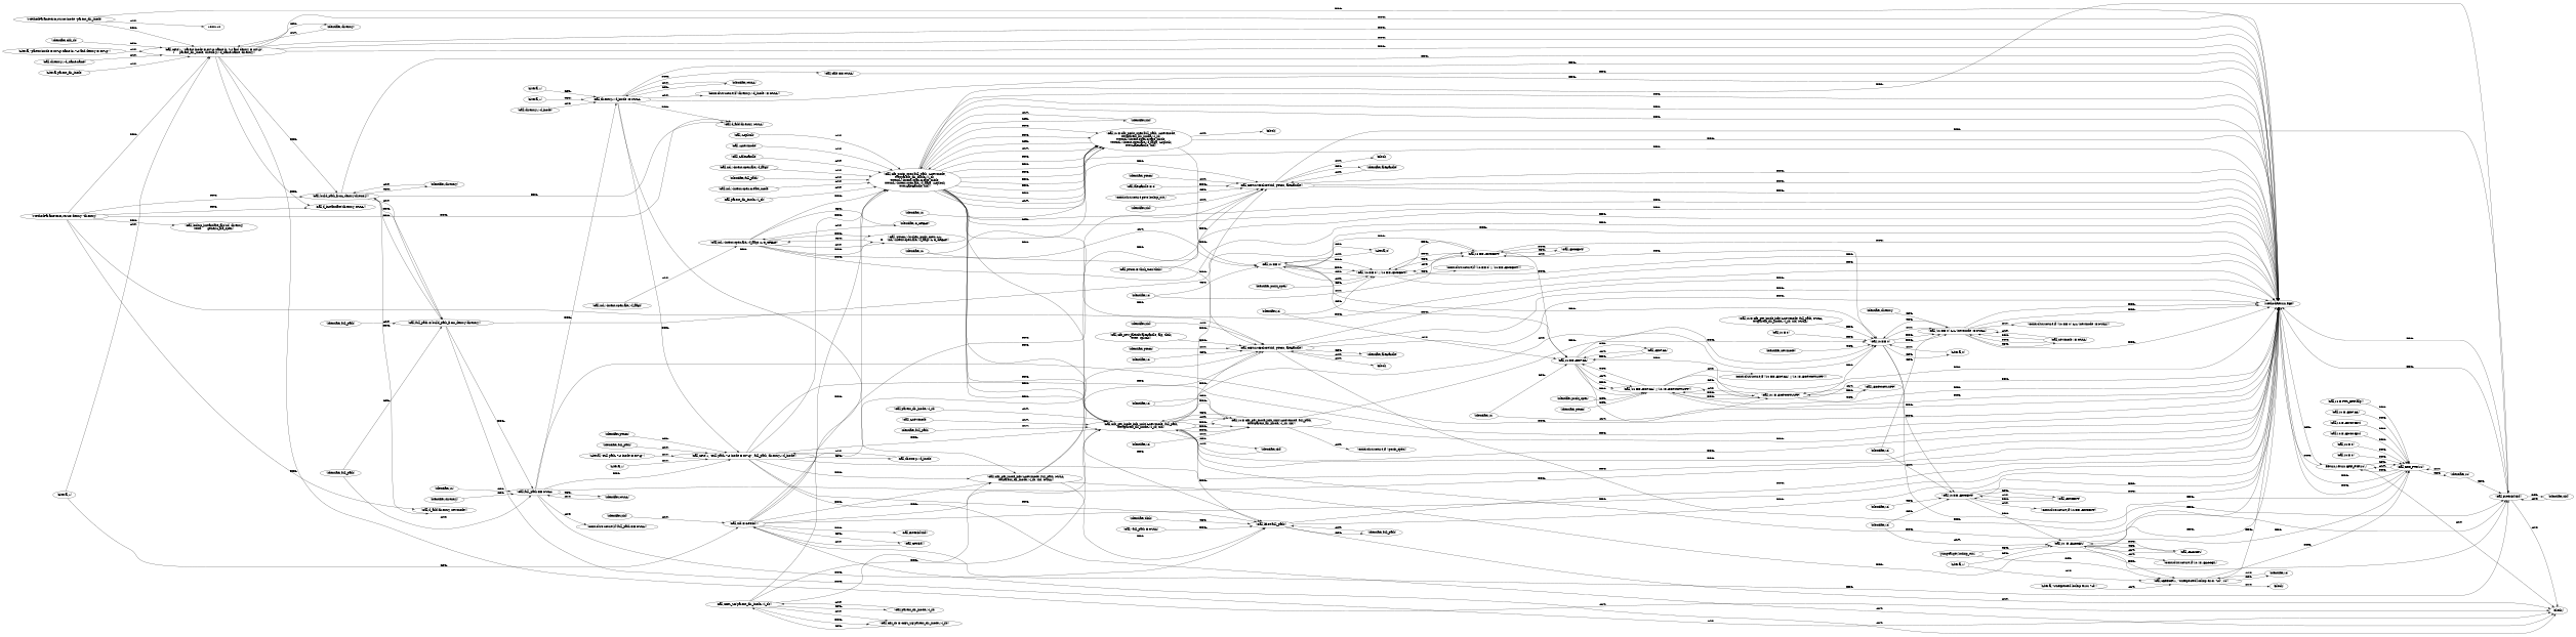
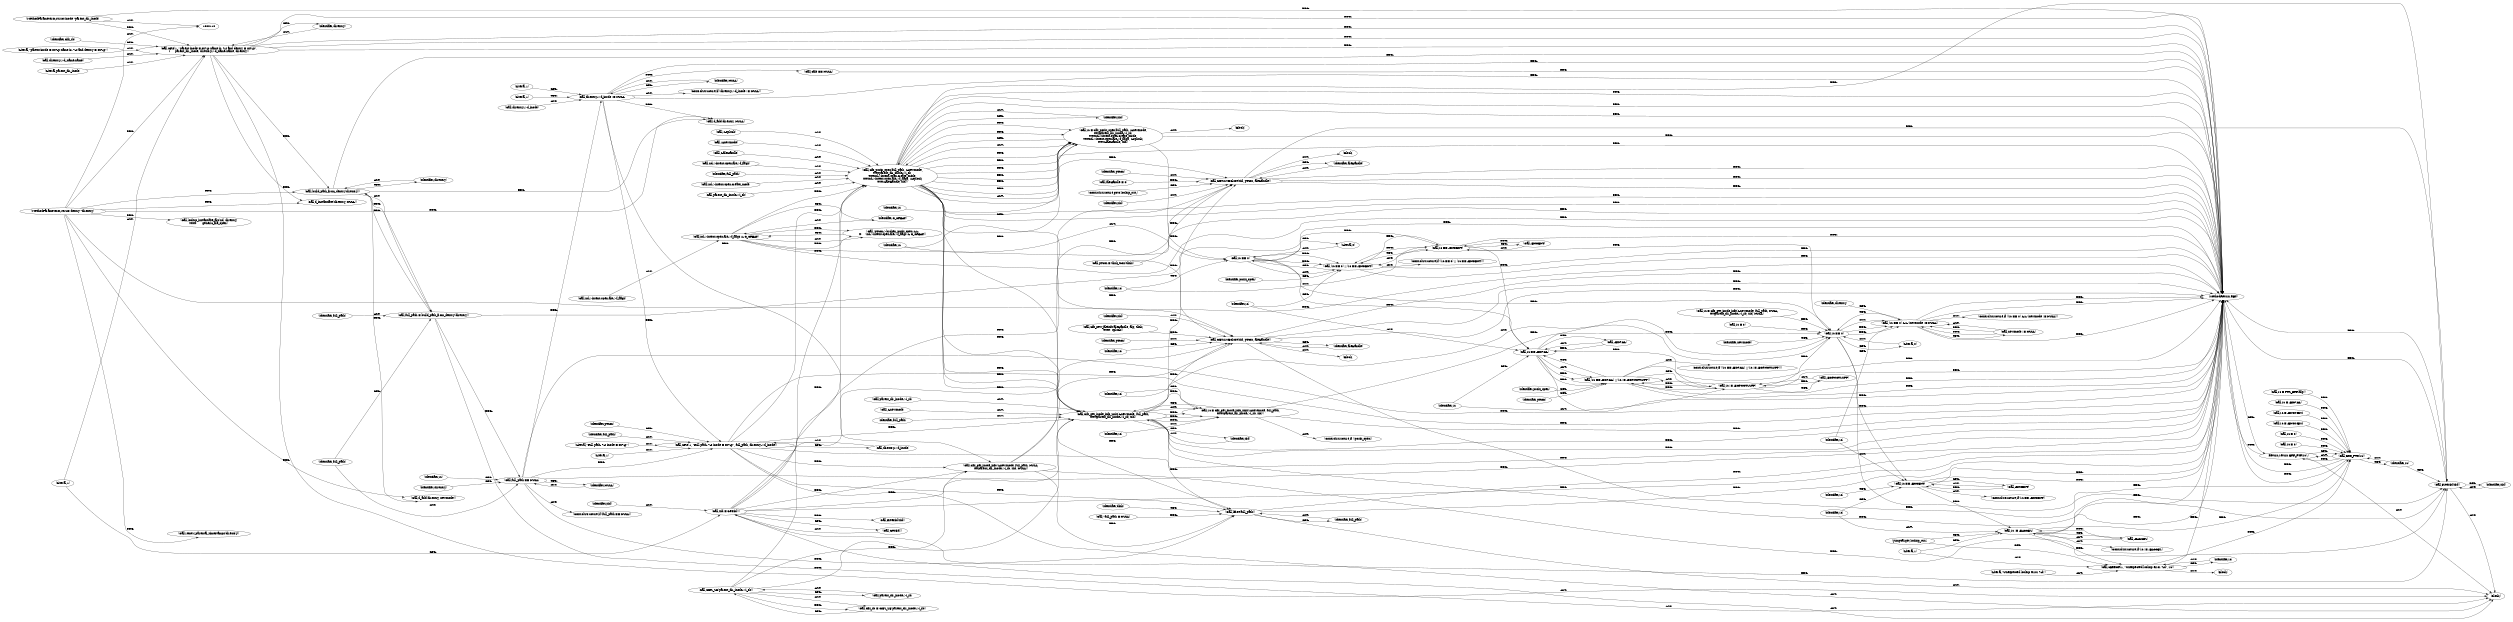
  digraph {
    rankdir=LR
    n1 [label="(Call,cifs_posix_open(full_path, &newInode,\n\t\t\t\t\tparent_dir_inode->i_sb,\n\t\t\t\t\tnd->intent.open.create_mode,\n\t\t\t\t\tnd->intent.open.file->f_flags, &oplock,\n\t\t\t\t\t&fileHandle, xid))"]
    n2 [label="(Call,rc = cifs_posix_open(full_path, &newInode,\n\t\t\t\t\tparent_dir_inode->i_sb,\n\t\t\t\t\tnd->intent.open.create_mode,\n\t\t\t\t\tnd->intent.open.file->f_flags, &oplock,\n\t\t\t\t\t&fileHandle, xid))"]
    n3 [label="(Call,cifs_get_inode_info_unix(&newInode, full_path,\n\t\t\t\t\t\tparent_dir_inode->i_sb, xid))"]
    n4 [label="(Call,CIFSSMBClose(xid, pTcon, fileHandle))"]
    n5 [label="(Call,FreeXid(xid))"]
    n6 [label="(Call,CIFSSMBClose(xid, pTcon, fileHandle))"]
    n7 [label="(Call,kfree(full_path))"]
    n8 [label="(MethodReturn,RET)"]
    n9 [label="(Identifier,xid)"]
    n10 [label="(Call,rc == 0)"]
    n11 [label="(Block,)"]
    n12 [label="(Call,rc = cifs_get_inode_info_unix(&newInode, full_path,\n\t\t\t\t\t\tparent_dir_inode->i_sb, xid))"]
    n13 [label="(Identifier,xid)"]
    n14 [label="(Identifier,fileHandle)"]
    n15 [label="(Block,)"]
    n16 [label="(Block,)"]
    n17 [label="(Identifier,xid)"]
    n18 [label="(Block,)"]
    n19 [label="(Identifier,fileHandle)"]
    n20 [label="(Identifier,full_path)"]
    n21 [label="(Return,return ERR_PTR(rc);)"]
    n22 [label="(Call,cFYI(1, \"Full path: %s inode = 0x%p\", full_path, direntry->d_inode))"]
    n23 [label="(Call,direntry->d_inode)"]
    n24 [label="(Call,cifs_get_inode_info(&newInode, full_path, NULL,\n\t\t\t\tparent_dir_inode->i_sb, xid, NULL))"]
    n25 [label="(Call,full_path == NULL)"]
    n26 [label="(Call,direntry->d_inode != NULL)"]
    n27 [label="(Identifier,NULL)"]
    n28 [label="(ControlStructure,if (full_path == NULL))"]
    n29 [label="(Call,d_add(direntry, NULL))"]
    n30 [label="(Identifier,NULL)"]
    n31 [label="(ControlStructure,if (direntry->d_inode != NULL))"]
    n32 [label="(Call,cfile == NULL)"]
    n33 [label="(Call,full_path = build_path_from_dentry(direntry))"]
    n34 [label="(Call,build_path_from_dentry(direntry))"]
    n35 [label="(Identifier,direntry)"]
    n36 [label="(Call,d_add(direntry, newInode))"]
    n37 [label="(Call,cFYI(1, \"parent inode = 0x%p name is: %s and dentry = 0x%p\",\n\t      parent_dir_inode, direntry->d_name.name, direntry))"]
    n38 [label="(Call,d_instantiate(direntry, NULL))"]
    n39 [label="(Identifier,direntry)"]
    n40 [label="(MethodParameterIn,struct inode *parent_dir_inode)"]
    1000110
    n42 [label="(MethodParameterIn,struct dentry *direntry)"]
    n43 [label="(Call,lookup_instantiate_filp(nd, direntry,\n\t\t\t\t\t\t       generic_file_open))"]
+   n44 [label="(Call,renew_parental_timestamps(direntry))"]
    n45 [label="(Call,newInode != NULL)"]
    n46 [label="(Call,(rc == 0) && (newInode != NULL))"]
    n47 [label="(Call,CIFS_SB(parent_dir_inode->i_sb))"]
    n48 [label="(Call,cifs_sb = CIFS_SB(parent_dir_inode->i_sb))"]
    n49 [label="(Call,parent_dir_inode->i_sb)"]
    n50 [label="(Call,nd->intent.open.file->f_flags & O_CREAT)"]
    n51 [label="(Identifier,O_CREAT)"]
    n52 [label="(Call,!pTcon->broken_posix_open &&\n\t\t     (nd->intent.open.file->f_flags & O_CREAT))"]
    n53 [label="(Call,xid = GetXid())"]
    n54 [label="(Call,GetXid())"]
    n55 [label="(Call,FreeXid(xid))"]
    n56 [label="(Call,(rc == 0) || (rc == -ENOENT))"]
    n57 [label="(Call,rc == -ENOENT)"]
    n58 [label="(Call,rc == -EINVAL)"]
    n59 [label="(Call,rc == 0)"]
    n60 [label="(Literal,0)"]
    n61 [label="(ControlStructure,if ((rc == 0) || (rc == -ENOENT)))"]
    n62 [label="(Call,-ENOENT)"]
    n63 [label="(Call,(rc == -EINVAL) || (rc != -EOPNOTSUPP))"]
    n64 [label="(Call,rc != -EOPNOTSUPP)"]
    n65 [label="(Call,-EINVAL)"]
    n66 [label="(Call,rc == -ENOENT)"]
    n67 [label="(Call,ERR_PTR(rc))"]
    n68 [label="(Literal,0)"]
    n69 [label="(ControlStructure,if ((rc == -EINVAL) || (rc != -EOPNOTSUPP)))"]
    n70 [label="(Call,-EOPNOTSUPP)"]
    n71 [label="(ControlStructure,if ((rc == 0) && (newInode != NULL)))"]
    n72 [label="(Call,rc != -EACCES)"]
    n73 [label="(ControlStructure,if (rc == -ENOENT))"]
    n74 [label="(Call,-ENOENT)"]
    n75 [label="(Identifier,rc)"]
    n76 [label="(Call,cERROR(1, \"Unexpected lookup error %d\", rc))"]
    n77 [label="(Call,-EACCES)"]
    n78 [label="(ControlStructure,if (rc != -EACCES))"]
    n79 [label="(Identifier,rc)"]
    n80 [label="(Block,)"]
    n81 [label="(ControlStructure,if (!posix_open))"]
    n82 [label="(Call,nd->intent.open.create_mode)"]
    n83 [label="(Identifier,rc)"]
    n84 [label="(Call,rc = -EINVAL)"]
    n85 [label="(Identifier,rc)"]
    n86 [label="(Identifier,rc)"]
    n87 [label="(Literal,\"Full path: %s inode = 0x%p\")"]
    n88 [label="(JumpTarget,lookup_out:)"]
    n89 [label="(Literal,1)"]
    n90 [label="(Call,parent_dir_inode->i_sb)"]
    n91 [label="(Call,&oplock)"]
    n92 [label="(Call,&newInode)"]
    n93 [label="(Literal,\"Unexpected lookup error %d\")"]
    n94 [label="(Call,&fileHandle)"]
    n95 [label="(Identifier,rc)"]
    n96 [label="(Identifier,cifs_sb)"]
    n97 [label="(Identifier,tlink)"]
    n98 [label="(Call,rc = -ENOMEM)"]
    n99 [label="(Call,parent_dir_inode->i_sb)"]
    n100 [label="(Call,rc = cifs_get_inode_info(&newInode, full_path, NULL,\n\t\t\t\tparent_dir_inode->i_sb, xid, NULL))"]
    n101 [label="(Identifier,xid)"]
    n102 [label="(Call,pTcon = tlink_tcon(tlink))"]
    n103 [label="(Identifier,posix_open)"]
    n104 [label="(Identifier,rc)"]
    n105 [label="(Call,rc = -ENOMEM)"]
    n106 [label="(Literal,1)"]
    n107 [label="(Call,cifs_new_fileinfo(fileHandle, filp, tlink,\n\t\t\t\t\t\t  oplock))"]
    n108 [label="(Identifier,rc)"]
    n109 [label="(Literal,\"parent inode = 0x%p name is: %s and dentry = 0x%p\")"]
    n110 [label="(Call,direntry->d_name.name)"]
    n111 [label="(Identifier,xid)"]
    n112 [label="(Literal,parent_dir_inode)"]
    n113 [label="(Identifier,pTcon)"]
    n114 [label="(Call,direntry->d_inode)"]
    n115 [label="(Call,&newInode)"]
    n116 [label="(Identifier,rc)"]
    n117 [label="(Call,rc = 0)"]
    n118 [label="(Call,nd->intent.open.file->f_flags)"]
    n119 [label="(Identifier,rc)"]
    n120 [label="(Identifier,full_path)"]
    n121 [label="(Identifier,pTcon)"]
    n122 [label="(Identifier,full_path)"]
    n123 [label="(Call,nd->intent.open.file->f_flags)"]
    n124 [label="(Literal,1)"]
    n125 [label="(Identifier,direntry)"]
    n126 [label="(Call,rc = 0)"]
    n127 [label="(Literal,1)"]
    n128 [label="(Identifier,pTcon)"]
    n129 [label="(Identifier,rc)"]
    n130 [label="(Identifier,newInode)"]
    n131 [label="(Call,rc = 0)"]
    n132 [label="(Call,fileHandle = 0)"]
    n133 [label="(Identifier,rc)"]
    n134 [label="(Identifier,direntry)"]
    n135 [label="(Identifier,full_path)"]
    n136 [label="(ControlStructure,goto lookup_out;)"]
    n137 [label="(Call,rc = PTR_ERR(filp))"]
    n138 [label="(Identifier,posix_open)"]
    n139 [label="(Call,*full_path = NULL)"]
    n140 [label="(Identifier,xid)"]
    n141 [label="(Identifier,pTcon)"]
    n142 [label="(Identifier,full_path)"]
    n143 [label="(Identifier,rc)"]
    n144 [label="(Identifier,rc)"]
    n145 [label="(Literal,1)"]
    n146 [label="(Identifier,full_path)"]
    n1 -> n2 [label="AST: "]
    n1 -> n2 [label="DDG: "]
    n1 -> n2 [label="DDG: "]
    n1 -> n2 [label="DDG: "]
    n1 -> n2 [label="DDG: "]
    n1 -> n2 [label="DDG: "]
    n1 -> n2 [label="DDG: "]
    n1 -> n2 [label="DDG: "]
    n1 -> n2 [label="DDG: "]
    n1 -> n3 [label="DDG: "]
    n1 -> n3 [label="DDG: "]
    n1 -> n3 [label="DDG: "]
    n1 -> n3 [label="DDG: "]
    n1 -> n4 [label="DDG: "]
    n1 -> n5 [label="DDG: "]
    n1 -> n6 [label="DDG: "]
    n1 -> n7 [label="DDG: "]
    n1 -> n8 [label="DDG: "]
    n1 -> n8 [label="DDG: "]
    n1 -> n8 [label="DDG: "]
    n1 -> n8 [label="DDG: "]
    n1 -> n8 [label="DDG: "]
    n1 -> n8 [label="DDG: "]
    n1 -> n9 [label="CFG: "]
    n2 -> n1 [label="CFG: "]
    n2 -> n8 [label="DDG: "]
    n2 -> n10 [label="DDG: "]
    n2 -> n11 [label="AST: "]
    n3 -> n4 [label="DDG: "]
    n3 -> n5 [label="DDG: "]
    n3 -> n6 [label="DDG: "]
    n3 -> n7 [label="DDG: "]
    n3 -> n8 [label="DDG: "]
    n3 -> n8 [label="DDG: "]
    n3 -> n12 [label="AST: "]
    n3 -> n12 [label="DDG: "]
    n3 -> n12 [label="DDG: "]
    n3 -> n12 [label="DDG: "]
    n3 -> n12 [label="DDG: "]
    n3 -> n13 [label="CFG: "]
    n4 -> n5 [label="DDG: "]
    n4 -> n8 [label="DDG: "]
    n4 -> n8 [label="DDG: "]
    n4 -> n8 [label="DDG: "]
    n4 -> n14 [label="CFG: "]
    n4 -> n15 [label="AST: "]
    n5 -> n8 [label="DDG: "]
    n5 -> n8 [label="DDG: "]
    n5 -> n16 [label="AST: "]
    n5 -> n17 [label="CFG: "]
    n6 -> n5 [label="DDG: "]
    n6 -> n8 [label="DDG: "]
    n6 -> n8 [label="DDG: "]
    n6 -> n8 [label="DDG: "]
    n6 -> n18 [label="AST: "]
    n6 -> n19 [label="CFG: "]
    n7 -> n8 [label="DDG: "]
    n7 -> n8 [label="DDG: "]
    n7 -> n16 [label="AST: "]
    n7 -> n20 [label="CFG: "]
    n8 -> n21 [label="CFG: "]
    n9 -> n1 [label="AST: "]
    n10 -> n56 [label="AST: "]
    n10 -> n56 [label="DDG: "]
    n10 -> n56 [label="DDG: "]
    n10 -> n57 [label="DDG: "]
    n10 -> n58 [label="DDG: "]
    n10 -> n59 [label="DDG: "]
    n10 -> n60 [label="CFG: "]
    n12 -> n3 [label="CFG: "]
    n12 -> n8 [label="DDG: "]
    n12 -> n59 [label="DDG: "]
    n12 -> n81 [label="AST: "]
    n13 -> n3 [label="AST: "]
    n14 -> n4 [label="AST: "]
    n17 -> n5 [label="AST: "]
    n19 -> n6 [label="AST: "]
    n20 -> n7 [label="AST: "]
    n21 -> n8 [label="DDG: "]
    n21 -> n16 [label="AST: "]
    n21 -> n67 [label="CFG: "]
    n22 -> n1 [label="DDG: "]
    n22 -> n3 [label="DDG: "]
    n22 -> n7 [label="DDG: "]
    n22 -> n8 [label="DDG: "]
    n22 -> n8 [label="DDG: "]
    n22 -> n16 [label="AST: "]
    n22 -> n23 [label="CFG: "]
    n22 -> n24 [label="DDG: "]
    n23 -> n22 [label="AST: "]
    n24 -> n4 [label="DDG: "]
    n24 -> n5 [label="DDG: "]
    n24 -> n6 [label="DDG: "]
    n24 -> n7 [label="DDG: "]
    n25 -> n7 [label="DDG: "]
    n25 -> n8 [label="DDG: "]
    n25 -> n8 [label="DDG: "]
    n25 -> n22 [label="DDG: "]
    n25 -> n26 [label="DDG: "]
    n25 -> n27 [label="CFG: "]
    n25 -> n28 [label="AST: "]
    n26 -> n8 [label="DDG: "]
    n26 -> n8 [label="DDG: "]
    n26 -> n22 [label="DDG: "]
    n26 -> n24 [label="DDG: "]
    n26 -> n29 [label="DDG: "]
    n26 -> n30 [label="CFG: "]
    n26 -> n31 [label="AST: "]
    n26 -> n32 [label="DDG: "]
    n27 -> n25 [label="AST: "]
    n30 -> n26 [label="AST: "]
    n32 -> n8 [label="DDG: "]
    n33 -> n8 [label="DDG: "]
    n33 -> n16 [label="AST: "]
    n33 -> n25 [label="DDG: "]
    n33 -> n34 [label="DDG: "]
    n34 -> n8 [label="DDG: "]
    n34 -> n29 [label="DDG: "]
    n34 -> n33 [label="AST: "]
    n34 -> n33 [label="DDG: "]
    n34 -> n35 [label="CFG: "]
    n34 -> n36 [label="DDG: "]
    n35 -> n34 [label="AST: "]
    n37 -> n8 [label="DDG: "]
    n37 -> n8 [label="DDG: "]
    n37 -> n8 [label="DDG: "]
    n37 -> n8 [label="DDG: "]
    n37 -> n16 [label="AST: "]
    n37 -> n34 [label="DDG: "]
    n37 -> n38 [label="DDG: "]
    n37 -> n39 [label="CFG: "]
    n39 -> n37 [label="AST: "]
    n40 -> n8 [label="DDG: "]
    n40 -> n37 [label="DDG: "]
    n40 -> 1000110 [label="AST: "]
    n42 -> n8 [label="DDG: "]
    n42 -> n29 [label="DDG: "]
    n42 -> n34 [label="DDG: "]
    n42 -> n36 [label="DDG: "]
    n42 -> n37 [label="DDG: "]
    n42 -> n38 [label="DDG: "]
+   n42 -> 1000110 [label="AST: "]
    n42 -> n43 [label="DDG: "]
+   n42 -> n44 [label="DDG: "]
    n45 -> n46 [label="AST: "]
    n45 -> n46 [label="DDG: "]
    n45 -> n46 [label="DDG: "]
    n46 -> n8 [label="DDG: "]
    n46 -> n8 [label="DDG: "]
    n46 -> n8 [label="DDG: "]
    n46 -> n45 [label="CFG: "]
    n46 -> n59 [label="CFG: "]
    n46 -> n71 [label="AST: "]
    n47 -> n1 [label="DDG: "]
    n47 -> n3 [label="DDG: "]
    n47 -> n24 [label="DDG: "]
    n47 -> n48 [label="AST: "]
    n47 -> n48 [label="DDG: "]
    n47 -> n49 [label="CFG: "]
    n48 -> n47 [label="CFG: "]
    n49 -> n47 [label="AST: "]
    n50 -> n1 [label="DDG: "]
    n50 -> n8 [label="DDG: "]
    n50 -> n8 [label="DDG: "]
    n50 -> n51 [label="CFG: "]
    n50 -> n52 [label="AST: "]
    n50 -> n52 [label="DDG: "]
    n50 -> n52 [label="DDG: "]
    n51 -> n50 [label="AST: "]
    n52 -> n50 [label="CFG: "]
    n53 -> n1 [label="DDG: "]
    n53 -> n3 [label="DDG: "]
    n53 -> n4 [label="DDG: "]
    n53 -> n5 [label="DDG: "]
    n53 -> n6 [label="DDG: "]
    n53 -> n8 [label="DDG: "]
    n53 -> n16 [label="AST: "]
    n53 -> n24 [label="DDG: "]
    n53 -> n54 [label="CFG: "]
    n53 -> n55 [label="DDG: "]
    n54 -> n53 [label="AST: "]
    n56 -> n8 [label="DDG: "]
    n56 -> n8 [label="DDG: "]
    n56 -> n10 [label="CFG: "]
    n56 -> n57 [label="CFG: "]
-   n56 -> n61 [label="CFG: "]
+   n56 -> n61 [label="AST: "]
    n57 -> n8 [label="DDG: "]
    n57 -> n56 [label="AST: "]
    n57 -> n56 [label="DDG: "]
    n57 -> n56 [label="DDG: "]
    n57 -> n58 [label="DDG: "]
    n57 -> n59 [label="DDG: "]
    n57 -> n62 [label="CFG: "]
    n58 -> n8 [label="DDG: "]
    n58 -> n59 [label="DDG: "]
    n58 -> n63 [label="AST: "]
    n58 -> n63 [label="DDG: "]
    n58 -> n63 [label="DDG: "]
    n58 -> n64 [label="DDG: "]
    n58 -> n65 [label="CFG: "]
    n59 -> n46 [label="AST: "]
    n59 -> n46 [label="DDG: "]
    n59 -> n46 [label="DDG: "]
    n59 -> n66 [label="DDG: "]
    n59 -> n67 [label="DDG: "]
    n59 -> n68 [label="CFG: "]
    n60 -> n10 [label="AST: "]
    n62 -> n57 [label="AST: "]
    n62 -> n57 [label="DDG: "]
    n63 -> n8 [label="DDG: "]
    n63 -> n8 [label="DDG: "]
    n63 -> n8 [label="DDG: "]
    n63 -> n58 [label="CFG: "]
    n63 -> n64 [label="CFG: "]
    n63 -> n69 [label="AST: "]
    n64 -> n8 [label="DDG: "]
    n64 -> n59 [label="DDG: "]
    n64 -> n63 [label="AST: "]
    n64 -> n63 [label="DDG: "]
    n64 -> n63 [label="DDG: "]
    n64 -> n70 [label="CFG: "]
    n65 -> n58 [label="AST: "]
    n65 -> n58 [label="DDG: "]
    n66 -> n8 [label="DDG: "]
    n66 -> n8 [label="DDG: "]
    n66 -> n72 [label="DDG: "]
    n66 -> n73 [label="AST: "]
    n66 -> n74 [label="CFG: "]
    n67 -> n8 [label="DDG: "]
    n67 -> n8 [label="DDG: "]
    n67 -> n21 [label="AST: "]
    n67 -> n21 [label="DDG: "]
    n67 -> n75 [label="CFG: "]
    n68 -> n59 [label="AST: "]
    n70 -> n64 [label="AST: "]
    n70 -> n64 [label="DDG: "]
    n72 -> n8 [label="DDG: "]
    n72 -> n8 [label="DDG: "]
    n72 -> n67 [label="DDG: "]
    n72 -> n76 [label="DDG: "]
    n72 -> n77 [label="CFG: "]
    n72 -> n78 [label="AST: "]
    n74 -> n66 [label="AST: "]
    n74 -> n66 [label="DDG: "]
    n75 -> n5 [label="CFG: "]
    n75 -> n67 [label="AST: "]
    n76 -> n8 [label="DDG: "]
    n76 -> n67 [label="DDG: "]
    n76 -> n79 [label="CFG: "]
    n76 -> n80 [label="AST: "]
    n77 -> n72 [label="AST: "]
    n77 -> n72 [label="DDG: "]
    n79 -> n76 [label="AST: "]
    n82 -> n1 [label="AST: "]
    n83 -> n56 [label="CFG: "]
    n83 -> n58 [label="AST: "]
    n84 -> n67 [label="DDG: "]
    n85 -> n2 [label="AST: "]
    n86 -> n66 [label="CFG: "]
    n87 -> n22 [label="AST: "]
    n88 -> n72 [label="CFG: "]
    n88 -> n76 [label="CFG: "]
    n89 -> n22 [label="AST: "]
    n90 -> n1 [label="AST: "]
    n91 -> n1 [label="AST: "]
    n92 -> n1 [label="AST: "]
    n93 -> n76 [label="AST: "]
    n94 -> n1 [label="AST: "]
    n95 -> n46 [label="CFG: "]
    n95 -> n66 [label="AST: "]
    n96 -> n37 [label="CFG: "]
    n97 -> n7 [label="CFG: "]
    n98 -> n67 [label="DDG: "]
    n99 -> n3 [label="AST: "]
    n100 -> n59 [label="DDG: "]
    n101 -> n6 [label="AST: "]
    n102 -> n4 [label="DDG: "]
    n102 -> n6 [label="DDG: "]
    n103 -> n63 [label="CFG: "]
    n104 -> n12 [label="CFG: "]
    n104 -> n59 [label="AST: "]
    n105 -> n67 [label="DDG: "]
    n106 -> n26 [label="CFG: "]
    n107 -> n6 [label="DDG: "]
    n108 -> n2 [label="CFG: "]
    n108 -> n10 [label="AST: "]
    n109 -> n37 [label="AST: "]
    n110 -> n37 [label="AST: "]
    n111 -> n53 [label="AST: "]
    n112 -> n37 [label="AST: "]
    n113 -> n6 [label="AST: "]
    n114 -> n26 [label="AST: "]
    n115 -> n3 [label="AST: "]
    n116 -> n58 [label="CFG: "]
    n116 -> n64 [label="AST: "]
    n117 -> n59 [label="DDG: "]
    n118 -> n1 [label="AST: "]
    n119 -> n25 [label="CFG: "]
    n120 -> n33 [label="AST: "]
    n121 -> n4 [label="AST: "]
    n122 -> n25 [label="AST: "]
    n122 -> n33 [label="CFG: "]
    n123 -> n50 [label="AST: "]
    n124 -> n37 [label="AST: "]
    n124 -> n53 [label="CFG: "]
    n125 -> n25 [label="CFG: "]
    n126 -> n67 [label="DDG: "]
    n127 -> n72 [label="CFG: "]
    n127 -> n76 [label="AST: "]
    n128 -> n22 [label="CFG: "]
    n129 -> n10 [label="CFG: "]
    n129 -> n57 [label="AST: "]
    n130 -> n59 [label="CFG: "]
    n131 -> n67 [label="DDG: "]
    n132 -> n4 [label="DDG: "]
    n133 -> n6 [label="CFG: "]
    n134 -> n46 [label="CFG: "]
    n135 -> n22 [label="AST: "]
    n136 -> n4 [label="CFG: "]
    n137 -> n67 [label="DDG: "]
    n138 -> n56 [label="CFG: "]
    n139 -> n7 [label="DDG: "]
    n140 -> n4 [label="AST: "]
    n141 -> n63 [label="CFG: "]
    n142 -> n3 [label="AST: "]
    n143 -> n66 [label="CFG: "]
    n143 -> n72 [label="AST: "]
    n144 -> n12 [label="AST: "]
    n145 -> n26 [label="CFG: "]
    n146 -> n1 [label="AST: "]
  }
